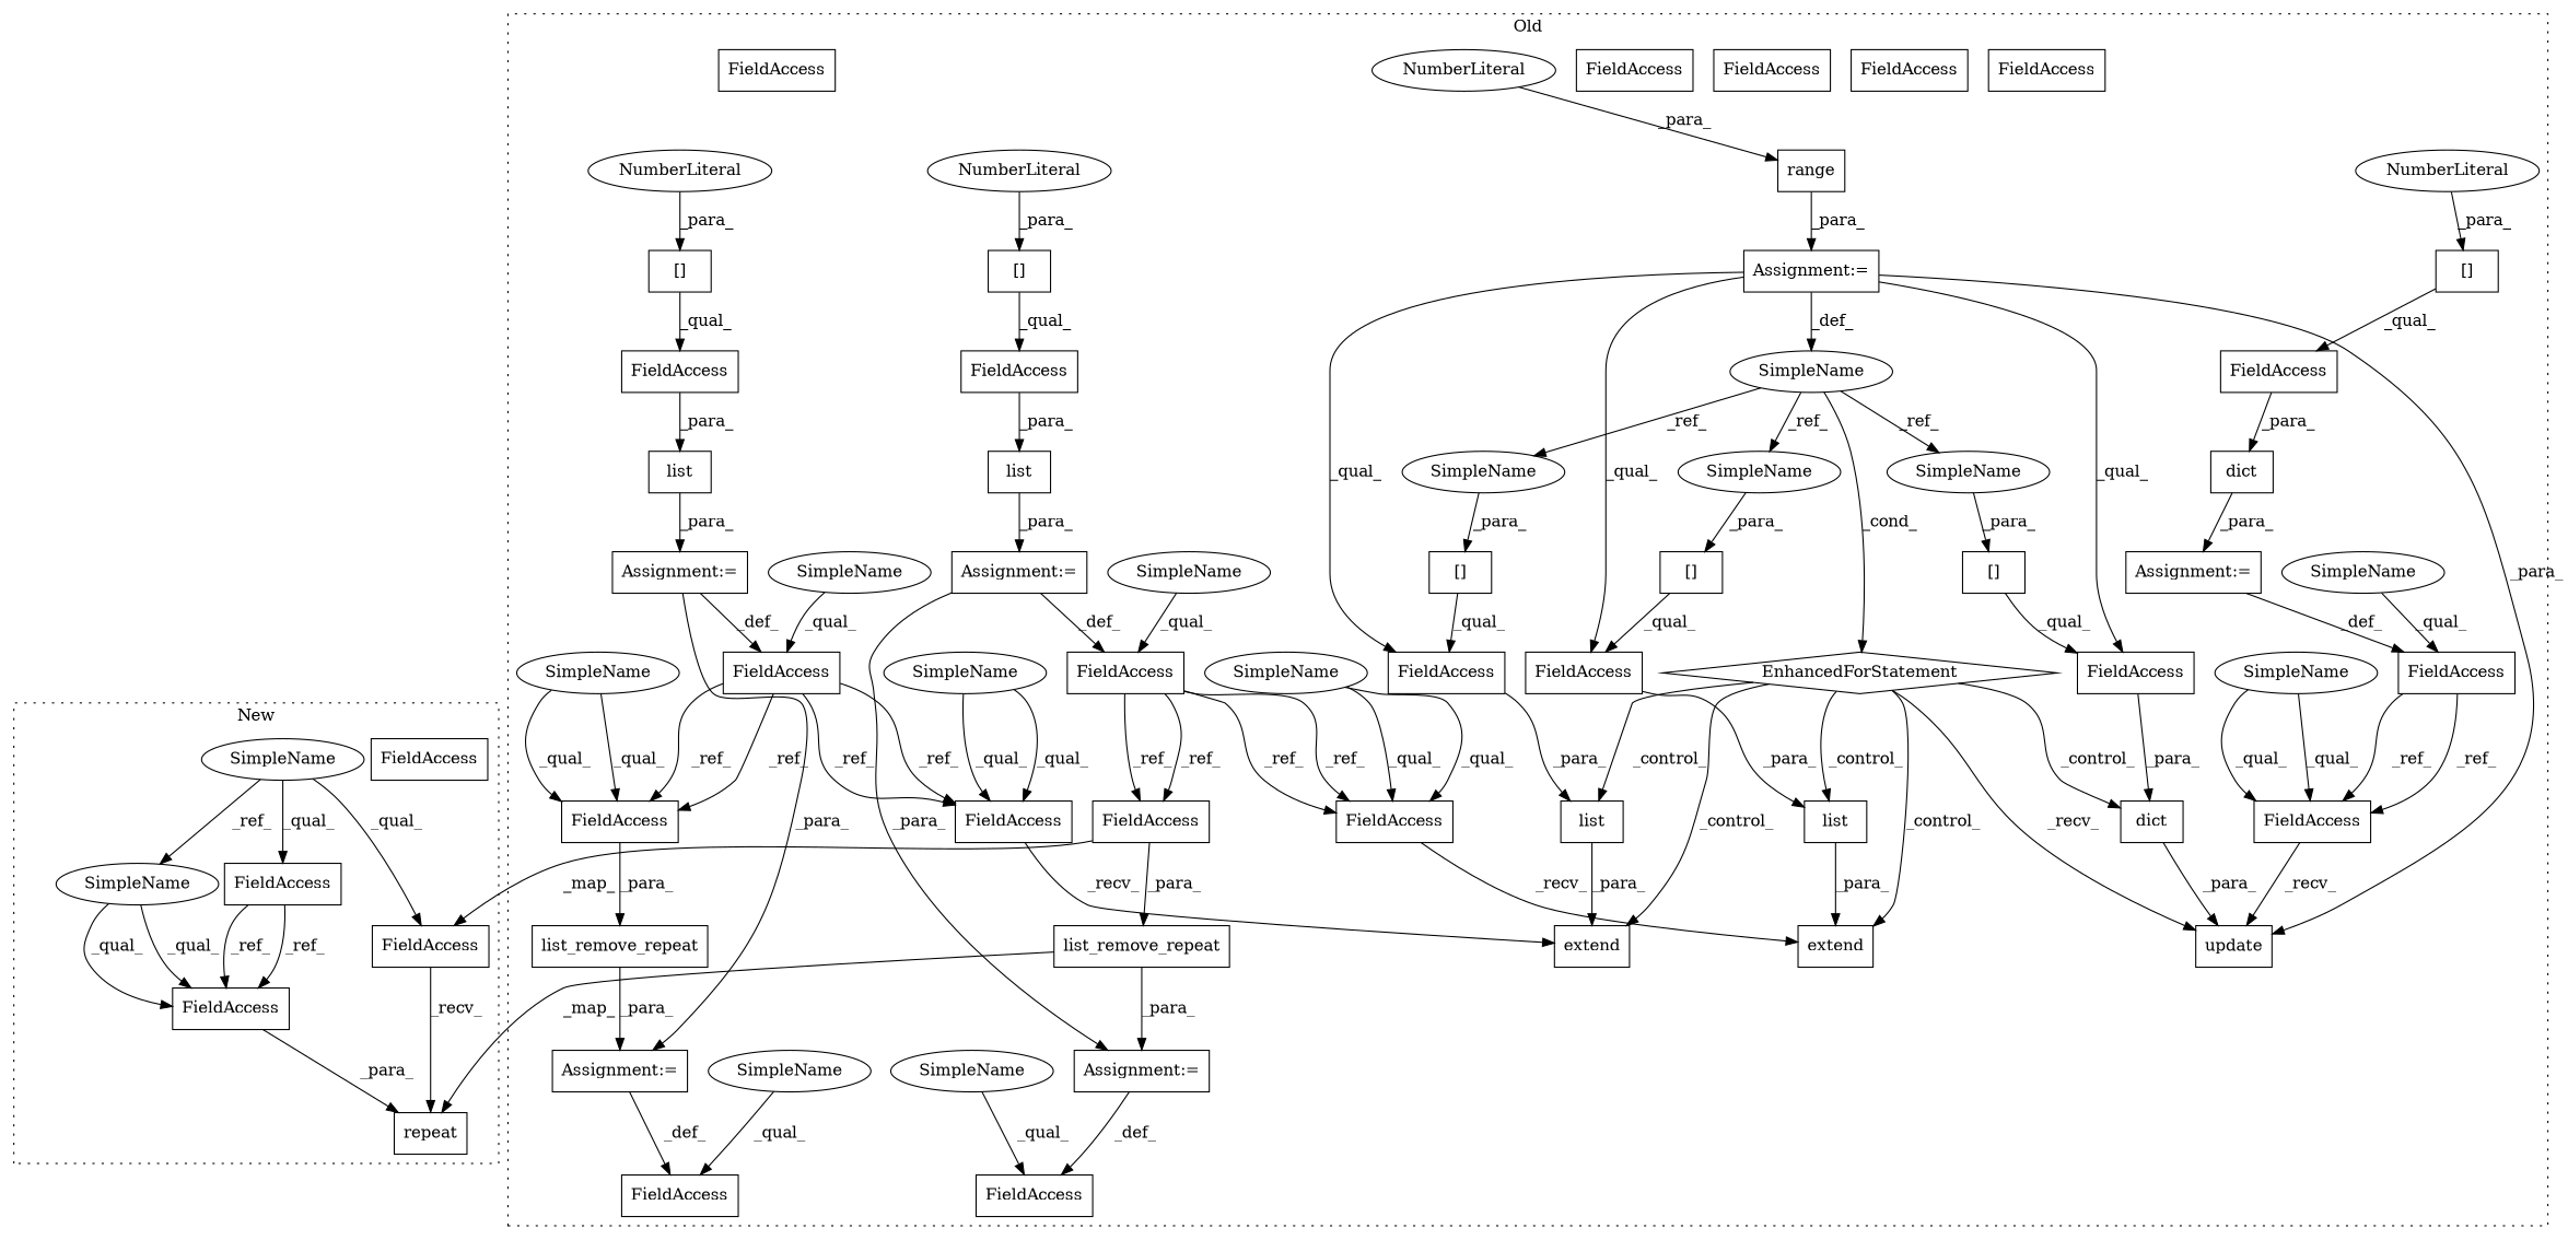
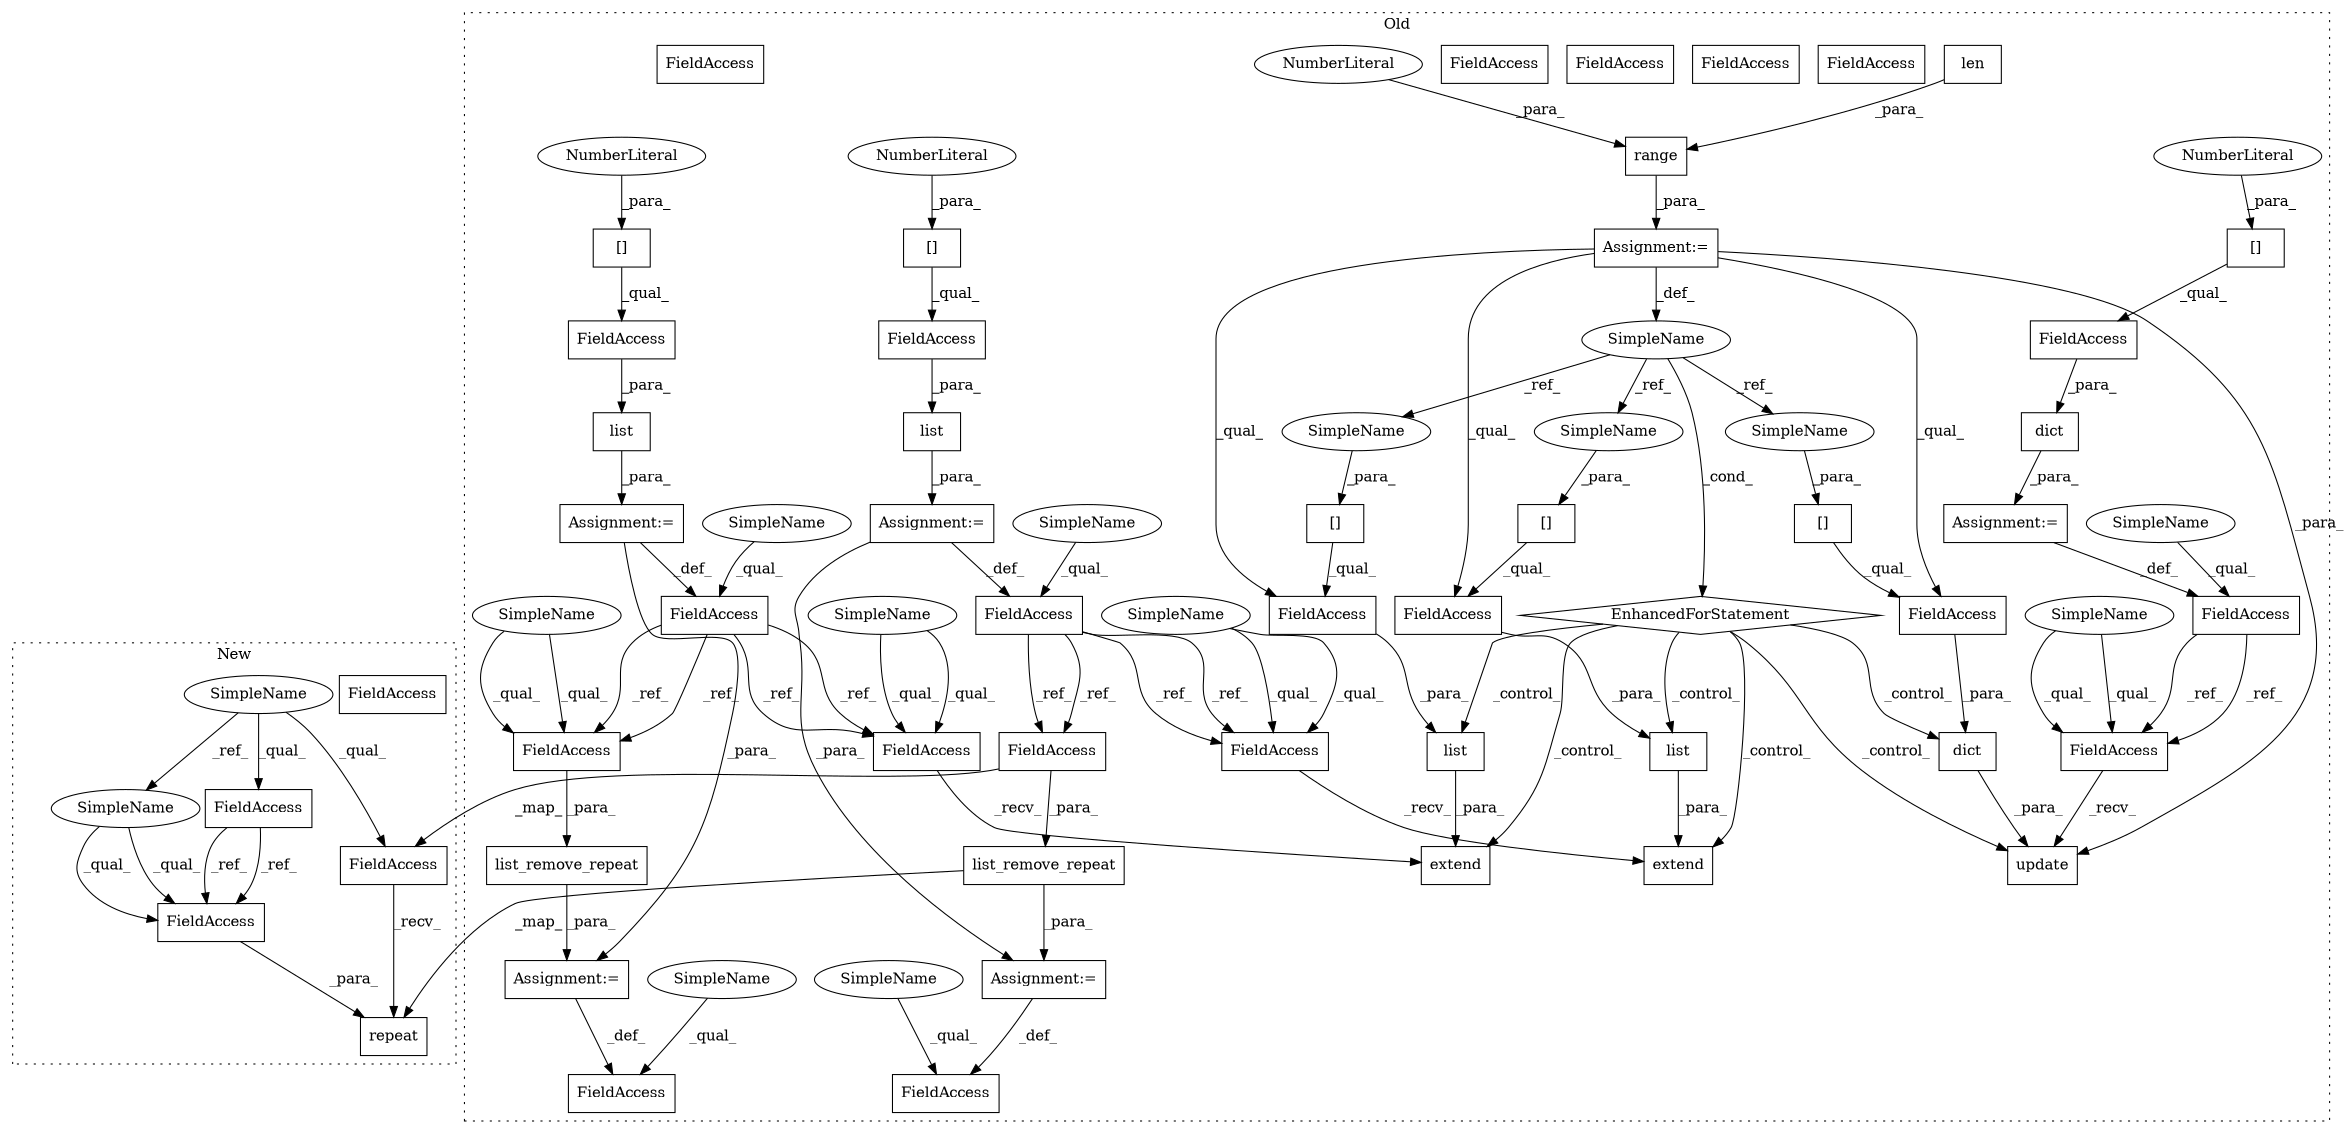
  digraph {
    node [a=22 l=15 s=757 shape=box]
    n1 [a=32 l="19,1" label=list_remove_repeat s="947,981"]
    n2 [label=FieldAccess s=931]
    n3 [label=FieldAccess s=526]
    n4 [a=32 l="7,1" label=extend s="773,806"]
    n5 [a=42 l=1 label=SimpleName s=723 shape=ellipse]
    n6 [a=70 l="53,2" label=EnhancedForStatement s="666,747" shape=diamond]
    n7 [a=32 l="7,1" label=extend s="831,864"]
    n8 [a=2 l="7,1" label="[]" s="785,793"]
+   n9 [a=32 l="4,1" label=len s="735,745"]
    n10 [a=2 l="7,1" label="[]" s="899,907"]
    n11 [label=FieldAccess]
    n12 [a=2 l="7,1" label="[]" s="843,851"]
    n13 [l=20 label=FieldAccess s=785]
    n14 [label=FieldAccess s=574]
    n15 [label=FieldAccess s=815]
    n16 [label=FieldAccess s=1023]
    n17 [l=18 label=FieldAccess s=899]
    n18 [l=20 label=FieldAccess s=843]
    n19 [l=13 label=FieldAccess s=622]
    n20 [label=FieldAccess s=988]
    n21 [l=13 label=FieldAccess s=873]
    n22 [a=32 l="19,1" label=list_remove_repeat s="1004,1038"]
    n23 [a=32 l="5,1" label=dict s="894,917"]
    n24 [a=32 l="6,1" label=range s="727,746"]
    n25 [a=34 l=1 label=NumberLiteral s=733 shape=ellipse]
    n26 [a=32 l="5,1" label=dict s="636,659"]
    n27 [l=18 label=FieldAccess s=641]
    n28 [a=2 l="7,1" label="[]" s="641,649"]
    n29 [a=34 l=1 label=NumberLiteral s=648 shape=ellipse]
    n30 [a=32 l="7,1" label=update s="887,918"]
    n31 [a=32 l="5,1" label=list s="590,615"]
    n32 [l=20 label=FieldAccess s=595]
    n33 [a=2 l="7,1" label="[]" s="595,603"]
    n34 [a=34 l=1 label=NumberLiteral s=602 shape=ellipse]
    n35 [a=32 l="5,1" label=list s="542,567"]
    n36 [l=20 label=FieldAccess s=547]
    n37 [a=2 l="7,1" label="[]" s="547,555"]
    n38 [a=34 l=1 label=NumberLiteral s=554 shape=ellipse]
    n39 [a=32 l="5,1" label=list s="838,863"]
    n40 [a=7 l=1 label="Assignment:=" s=635]
    n41 [a=32 l="5,1" label=list s="780,805"]
    n42 [a=7 l=1 label="Assignment:=" s=946]
    n43 [a=7 l=1 label="Assignment:=" s=1003]
    n44 [a=7 l=1 label="Assignment:=" s=541]
    n45 [a=7 l=1 label="Assignment:=" s=589]
    n46 [a=7 l="53,2" label="Assignment:=" s="666,747"]
    n47 [label=FieldAccess s=966]
    n48 [a=42 l=1 label=SimpleName s=850 shape=ellipse]
    n49 [a=42 l=1 label=SimpleName s=792 shape=ellipse]
    n50 [a=42 l=1 label=SimpleName s=906 shape=ellipse]
    n51 [label=FieldAccess s=1023]
    n52 [label=FieldAccess s=815]
    n53 [l=13 label=FieldAccess s=873]
    n54 [a=42 l=4 label=SimpleName shape=ellipse]
    n55 [a=42 l=4 label=SimpleName s=873 shape=ellipse]
    n56 [a=42 l=4 label=SimpleName s=1023 shape=ellipse]
    n57 [a=42 l=4 label=SimpleName s=574 shape=ellipse]
    n58 [a=42 l=4 label=SimpleName s=622 shape=ellipse]
    n59 [a=42 l=4 label=SimpleName s=931 shape=ellipse]
    n60 [a=42 l=4 label=SimpleName s=815 shape=ellipse]
    n61 [a=42 l=4 label=SimpleName s=526 shape=ellipse]
    n62 [a=42 l=4 label=SimpleName s=988 shape=ellipse]
    n63 [label=FieldAccess s=966]
    n64 [label=FieldAccess]
    n65 [a=32 l="7,1" label=repeat s="549,568"]
    n66 [l=12 label=FieldAccess s=403]
    n67 [l=12 label=FieldAccess s=556]
    n68 [a=42 l=4 label=SimpleName s=109 shape=ellipse]
    n69 [label=FieldAccess s=533]
    n70 [a=42 l=4 label=SimpleName s=556 shape=ellipse]
    n71 [l=12 label=FieldAccess s=556]
    subgraph cluster_1 {
      label=Old
      style=dotted
      n1
      n2
      n3
      n4
      n5
      n6
      n7
      n8
+     n9
      n10
      n11
      n12
      n13
      n14
      n15
      n16
      n17
      n18
      n19
      n20
      n21
      n22
      n23
      n24
      n25
      n26
      n27
      n28
      n29
      n30
      n31
      n32
      n33
      n34
      n35
      n36
      n37
      n38
      n39
      n40
      n41
      n42
      n43
      n44
      n45
      n46
      n47
      n48
      n49
      n50
      n51
      n52
      n53
      n54
      n55
      n56
      n57
      n58
      n59
      n60
      n61
      n62
      n63
      n64
    }
    subgraph cluster_2 {
      label=New
      style=dotted
      n65
      n66
      n67
      n68
      n69
      n70
      n71
    }
    n1 -> n42 [label=_para_]
    n1 -> n65 [label=_map_]
    n3 -> n63 [label=_ref_]
    n3 -> n63 [label=_ref_]
    n3 -> n64 [label=_ref_]
    n3 -> n64 [label=_ref_]
    n5 -> n6 [label=_cond_]
    n5 -> n48 [label=_ref_]
    n5 -> n49 [label=_ref_]
    n5 -> n50 [label=_ref_]
    n6 -> n4 [label=_control_]
    n6 -> n7 [label=_control_]
    n6 -> n23 [label=_control_]
-   n6 -> n30 [label=_recv_]
+   n6 -> n30 [label=_control_]
    n6 -> n39 [label=_control_]
    n6 -> n41 [label=_control_]
    n8 -> n13 [label=_qual_]
+   n9 -> n24 [label=_para_]
    n10 -> n17 [label=_qual_]
    n12 -> n18 [label=_qual_]
    n13 -> n41 [label=_para_]
    n14 -> n51 [label=_ref_]
    n14 -> n51 [label=_ref_]
    n14 -> n52 [label=_ref_]
    n14 -> n52 [label=_ref_]
    n17 -> n23 [label=_para_]
    n18 -> n39 [label=_para_]
    n19 -> n53 [label=_ref_]
    n19 -> n53 [label=_ref_]
    n22 -> n43 [label=_para_]
    n23 -> n30 [label=_para_]
    n24 -> n46 [label=_para_]
    n25 -> n24 [label=_para_]
    n26 -> n40 [label=_para_]
    n27 -> n26 [label=_para_]
    n28 -> n27 [label=_qual_]
    n29 -> n28 [label=_para_]
    n31 -> n45 [label=_para_]
    n32 -> n31 [label=_para_]
    n33 -> n32 [label=_qual_]
    n34 -> n33 [label=_para_]
    n35 -> n44 [label=_para_]
    n36 -> n35 [label=_para_]
    n37 -> n36 [label=_qual_]
    n38 -> n37 [label=_para_]
    n39 -> n7 [label=_para_]
    n40 -> n19 [label=_def_]
    n41 -> n4 [label=_para_]
    n42 -> n2 [label=_def_]
    n43 -> n20 [label=_def_]
    n44 -> n3 [label=_def_]
    n44 -> n42 [label=_para_]
    n45 -> n14 [label=_def_]
    n45 -> n43 [label=_para_]
    n46 -> n5 [label=_def_]
    n46 -> n13 [label=_qual_]
    n46 -> n17 [label=_qual_]
    n46 -> n18 [label=_qual_]
    n46 -> n30 [label=_para_]
    n48 -> n12 [label=_para_]
    n49 -> n8 [label=_para_]
    n50 -> n10 [label=_para_]
    n51 -> n22 [label=_para_]
    n52 -> n7 [label=_recv_]
    n53 -> n30 [label=_recv_]
    n54 -> n64 [label=_qual_]
    n54 -> n64 [label=_qual_]
    n55 -> n53 [label=_qual_]
    n55 -> n53 [label=_qual_]
    n56 -> n51 [label=_qual_]
    n56 -> n51 [label=_qual_]
    n57 -> n14 [label=_qual_]
    n58 -> n19 [label=_qual_]
    n59 -> n2 [label=_qual_]
    n60 -> n52 [label=_qual_]
    n60 -> n52 [label=_qual_]
    n61 -> n3 [label=_qual_]
    n62 -> n20 [label=_qual_]
    n63 -> n1 [label=_para_]
    n63 -> n69 [label=_map_]
    n64 -> n4 [label=_recv_]
    n66 -> n71 [label=_ref_]
    n66 -> n71 [label=_ref_]
    n68 -> n66 [label=_qual_]
    n68 -> n69 [label=_qual_]
    n68 -> n70 [label=_ref_]
    n69 -> n65 [label=_recv_]
    n70 -> n71 [label=_qual_]
    n70 -> n71 [label=_qual_]
    n71 -> n65 [label=_para_]
  }
